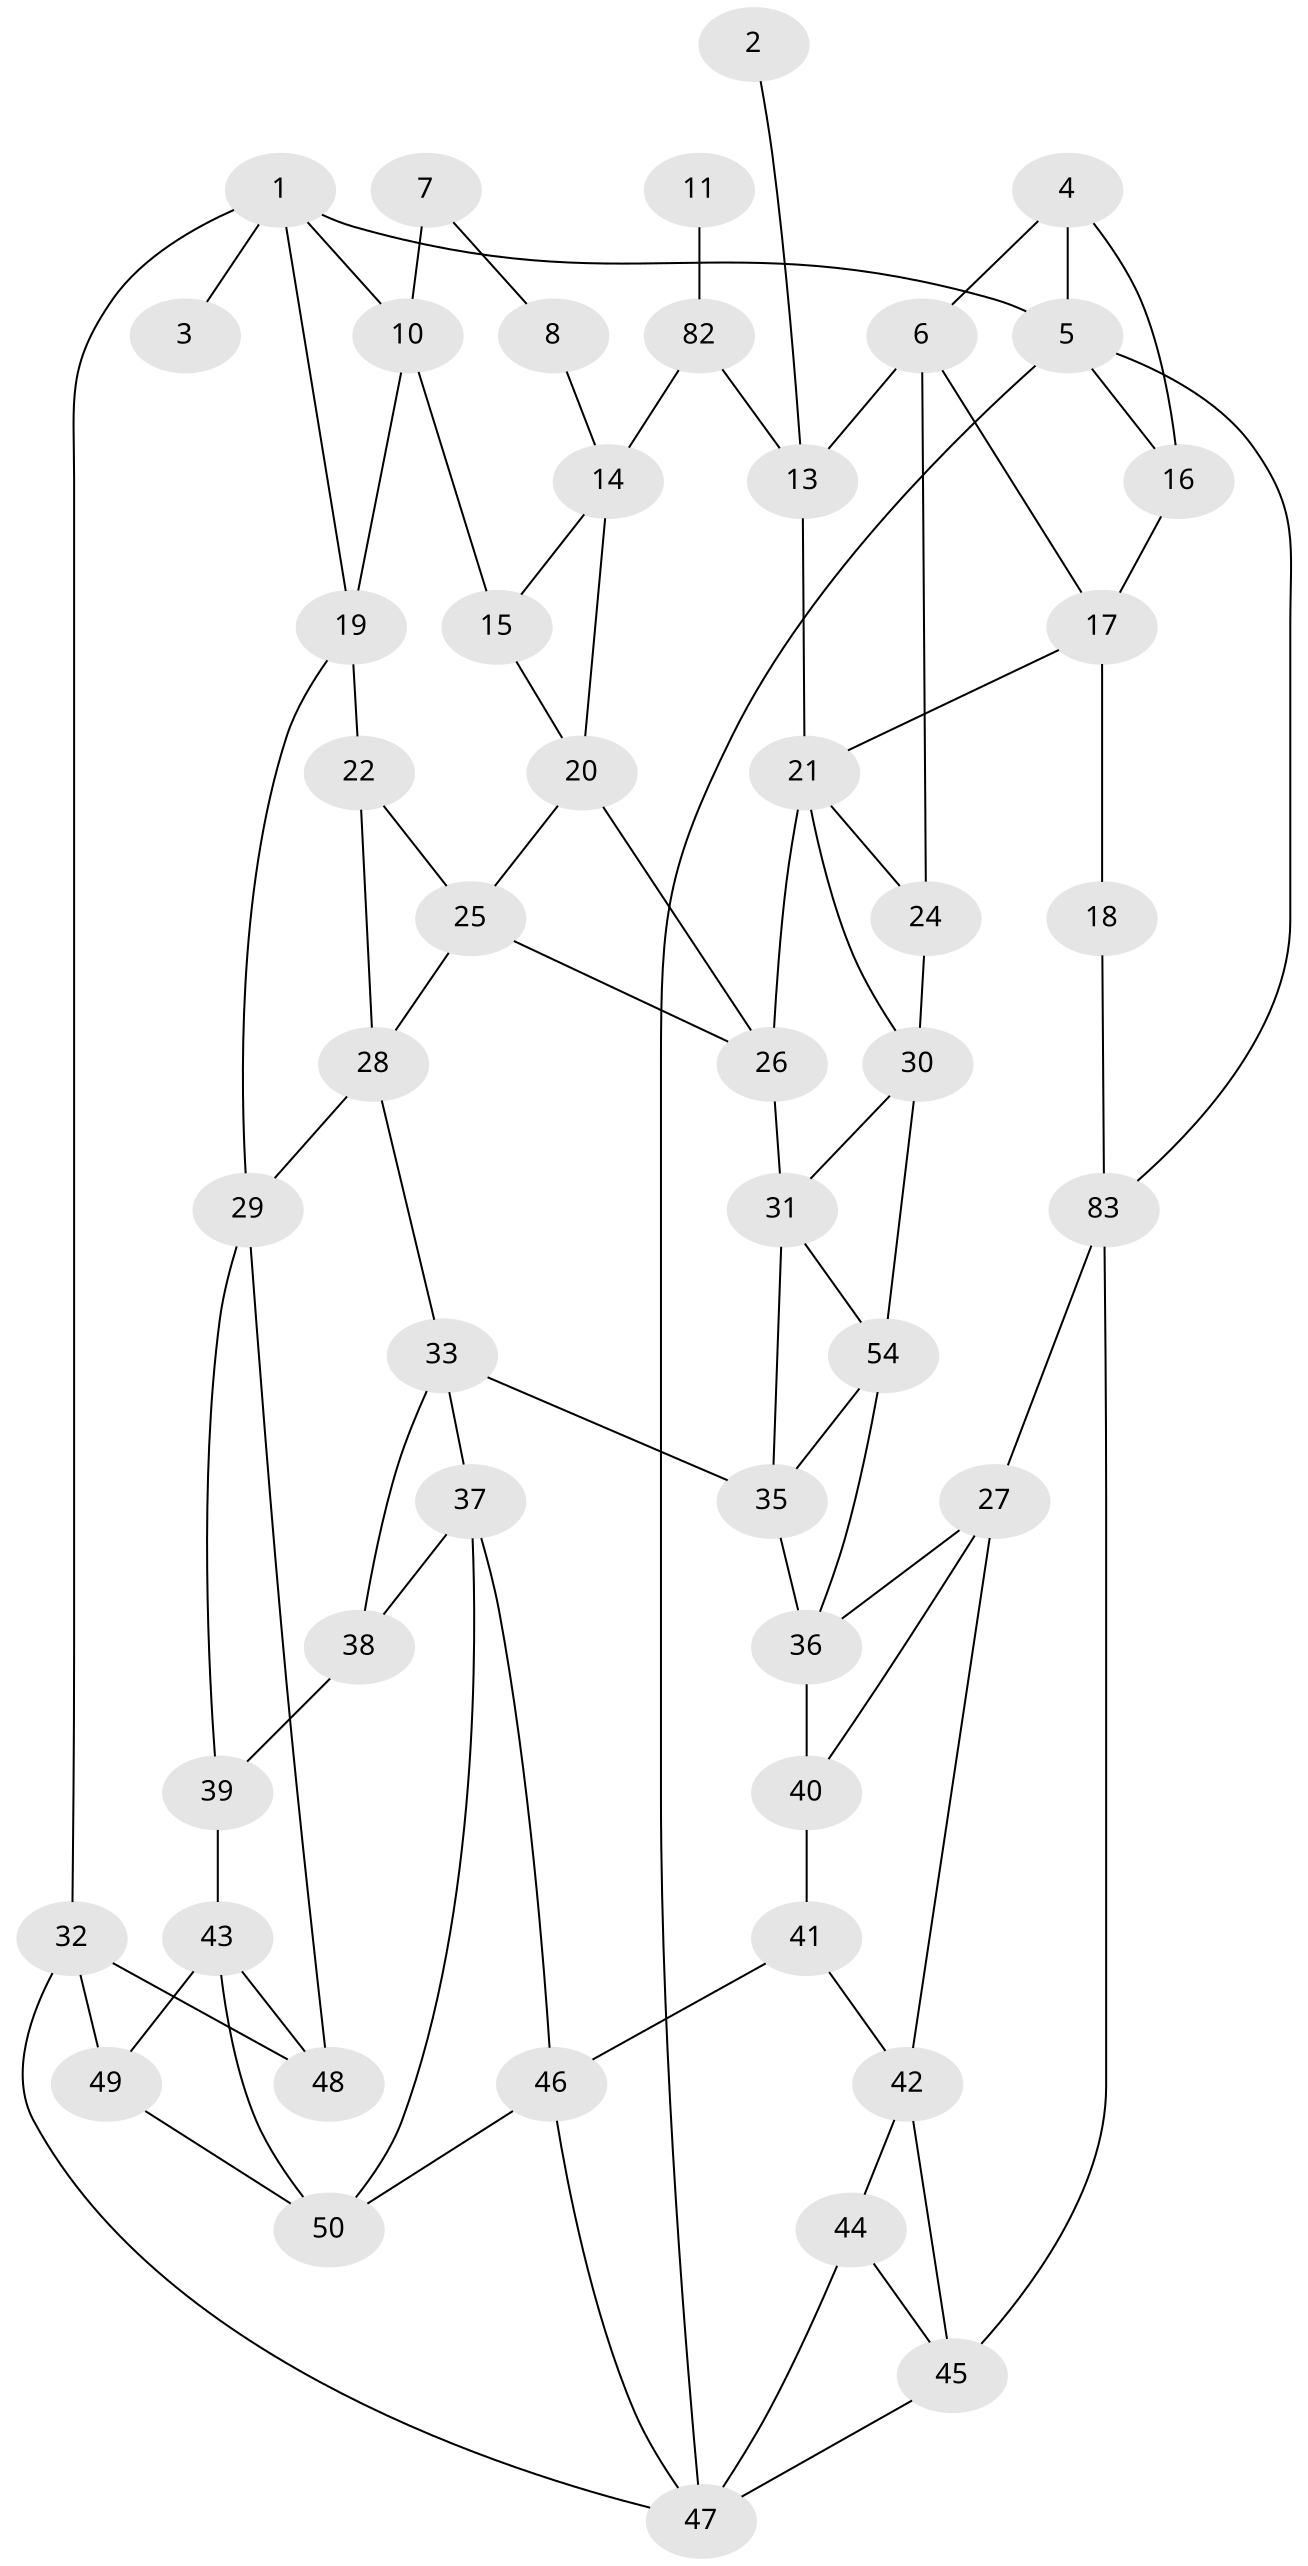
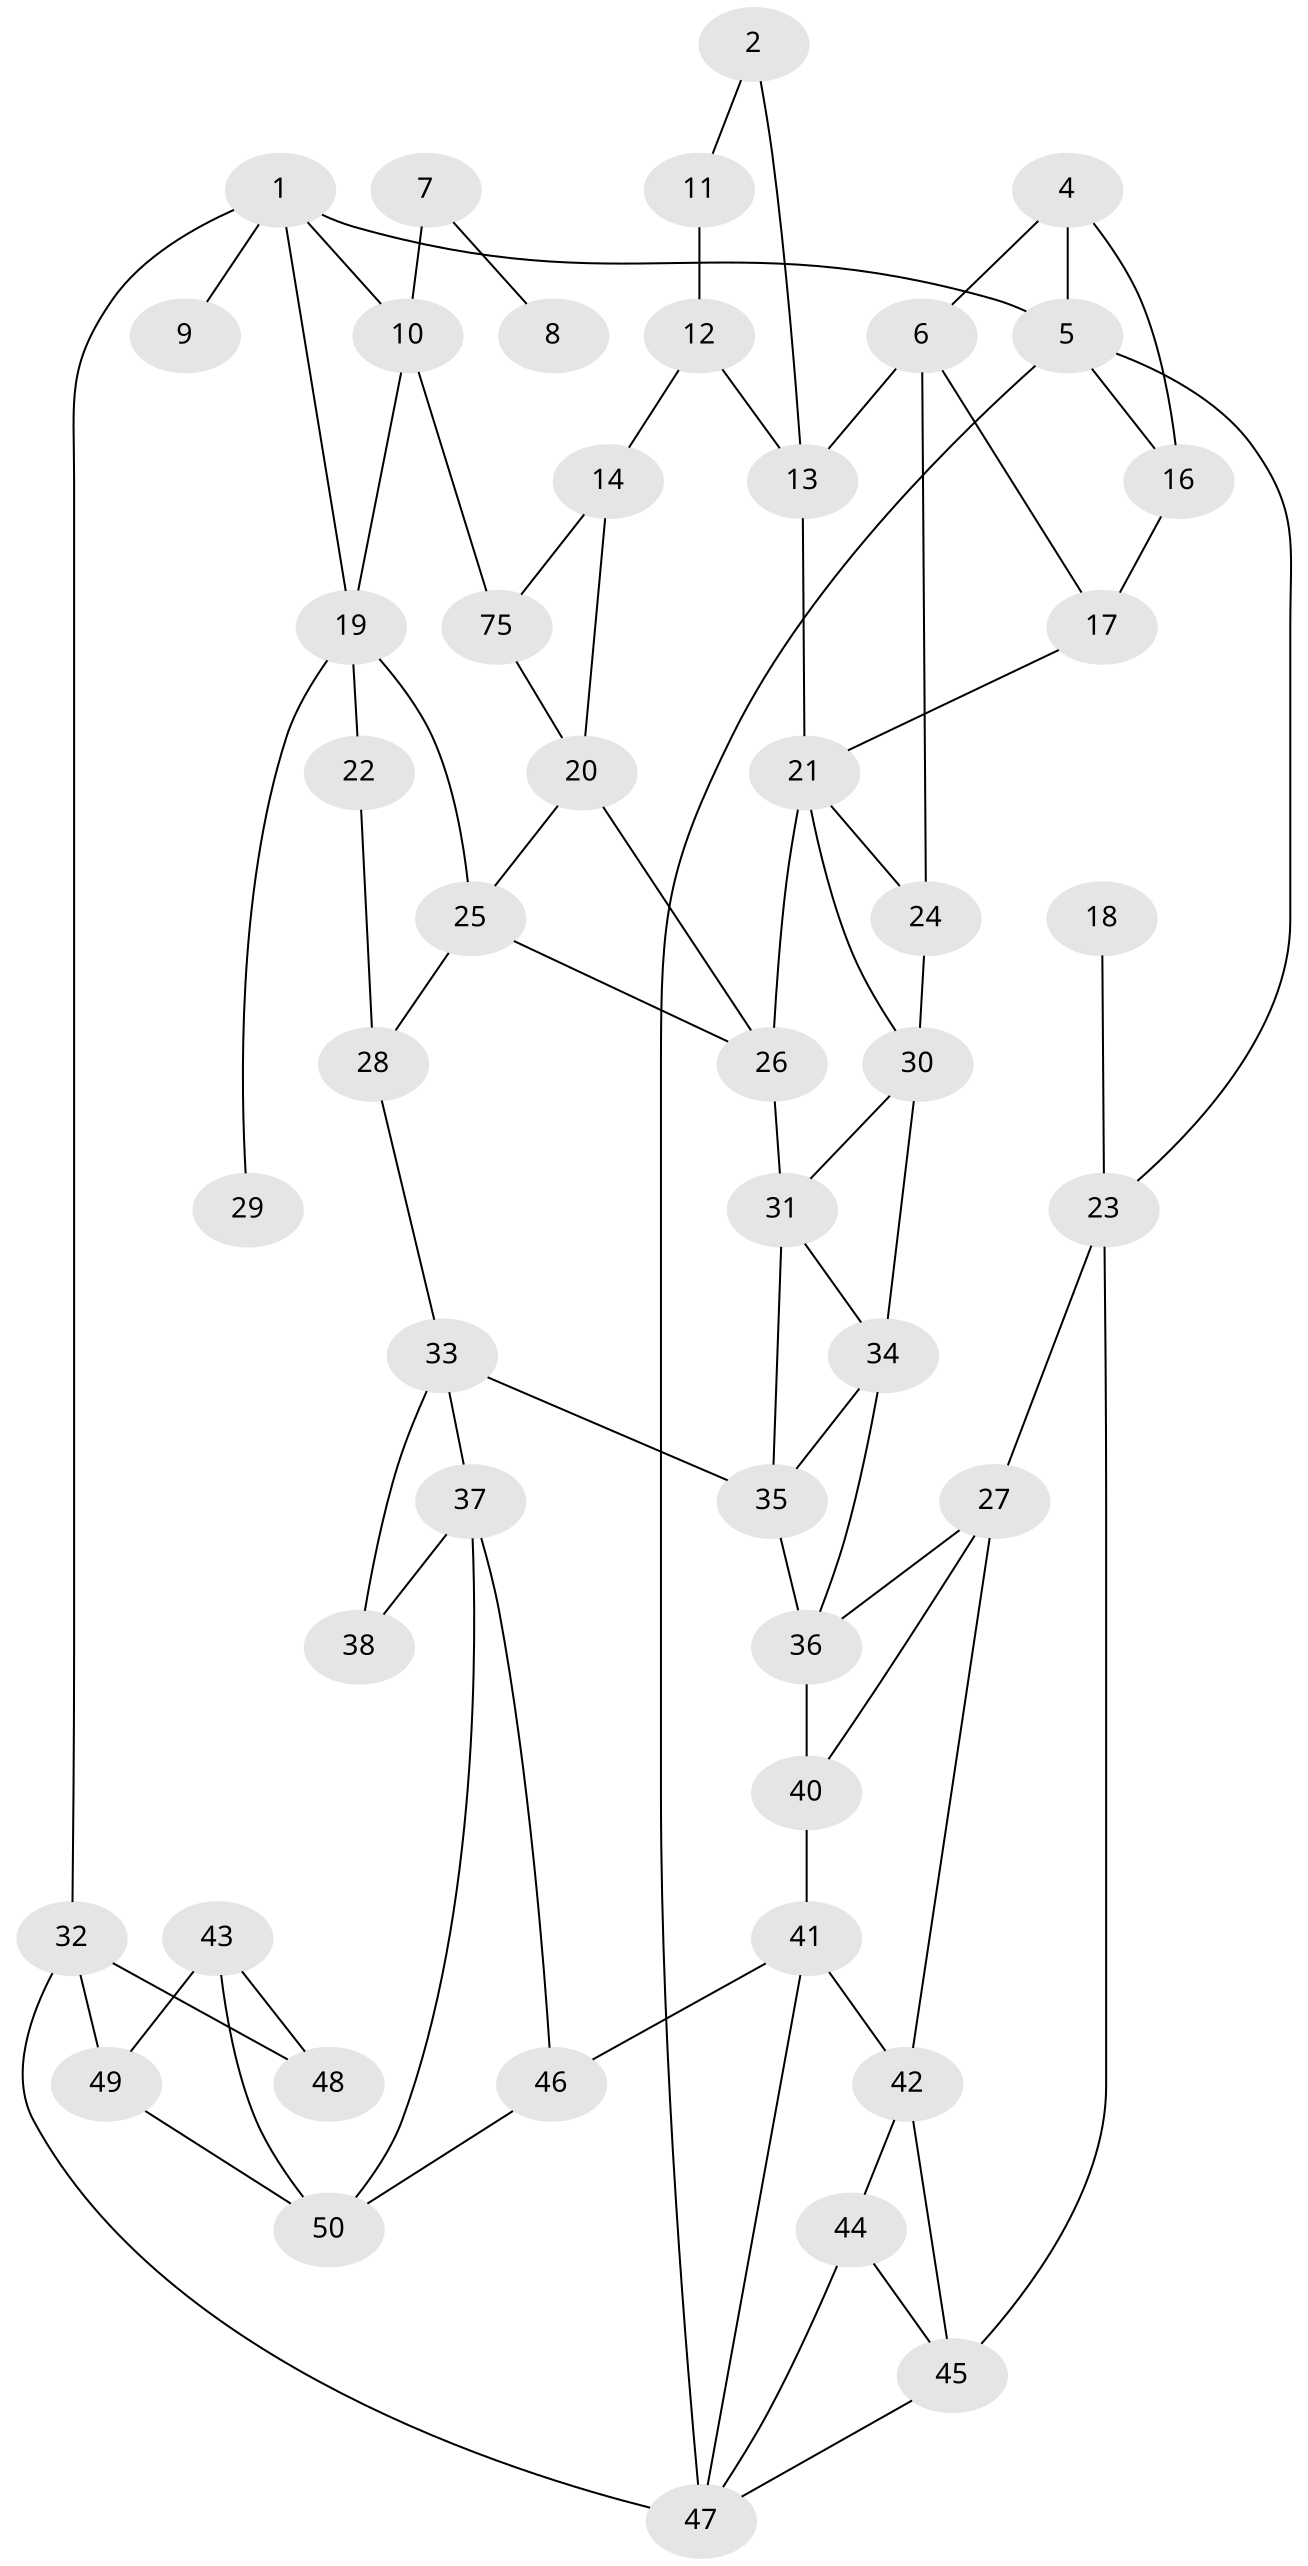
  graph {
    fontname="Noto Sans"
    node [color=gray90 fontname="Noto Sans" style=filled]
    edge [fontname="Noto Sans" weight=1.0]
    1
-   3
+   3 [label=9]
    5
    10
    19
    32
    16
-   23 [label=83]
+   23
    47
-   15
+   15 [label=75]
    22
    29
    48
    49
    2
    11
    13
-   12 [label=82]
+   12
    21
    4
    6
    17
    24
    27
    45
    18
    30
    7
    8
    14
    20
    26
    25
    28
-   39
    31
-   34 [label=54]
+   34
    33
    36
    40
    42
    35
    41
    44
    37
    38
    43
    50
    46
    1 -- 3
    1 -- 5
    1 -- 10
    1 -- 19
    1 -- 32
    5 -- 16
    5 -- 23
    5 -- 47
    10 -- 19
    10 -- 15
    19 -- 22
    19 -- 29
    32 -- 47
    32 -- 48
    32 -- 49
    16 -- 17
    23 -- 27
    23 -- 45
    15 -- 20
-   22 -- 25
+   19 -- 25
    22 -- 28
-   29 -- 48
-   29 -- 39
    49 -- 50
+   2 -- 11
    2 -- 13
    11 -- 12
    13 -- 21
    12 -- 13
    12 -- 14
    21 -- 24
    21 -- 30
    21 -- 26
    4 -- 5
    4 -- 16
    4 -- 6
    6 -- 13
    6 -- 17
    6 -- 24
    17 -- 21
-   17 -- 18
    24 -- 30
    27 -- 36
    27 -- 40
    27 -- 42
    45 -- 47
    18 -- 23
    30 -- 31
    30 -- 34
    7 -- 10 [weight=2.0]
    7 -- 8
-   8 -- 14
    14 -- 15
    14 -- 20
    20 -- 26
    20 -- 25
    26 -- 31
    25 -- 26
    25 -- 28
-   28 -- 29
    28 -- 33
-   39 -- 43
    31 -- 34
    31 -- 35
    34 -- 36
    34 -- 35
    33 -- 35
    33 -- 37
    33 -- 38
    36 -- 40
    40 -- 41 [weight=2.0]
    42 -- 45
    42 -- 44
    35 -- 36
    41 -- 42
    41 -- 46
    44 -- 47
    44 -- 45
    37 -- 38
    37 -- 50
    37 -- 46
-   38 -- 39 [weight=2.0]
    43 -- 48
    43 -- 49
    43 -- 50
-   46 -- 47
+   41 -- 47
    46 -- 50
  }
